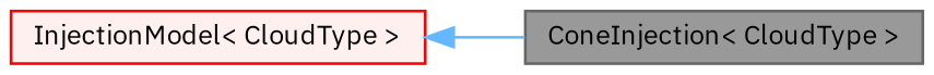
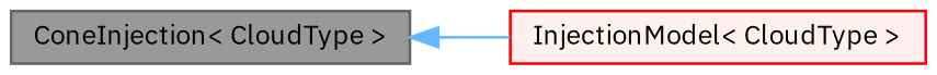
  digraph {
    rankdir=LR
    fontname="IBM Plex Sans"
    node [fontname="IBM Plex Sans" fontsize=10 shape=box style=filled]
    n1 [color=gray40 fillcolor=grey60 fontcolor=black height=0.2 label="ConeInjection\< CloudType \>" width=0.4]
    n2 [color=red fillcolor="#FFF0F0" height=0.2 label="InjectionModel\< CloudType \>" width=0.4]
-   n2 -> n1 [color=steelblue1 dir=back fontname="IBM Plex Sans" fontsize=10 labelfontname=Helvetica labelfontsize=10 style=solid]
+   n1 -> n2 [color=steelblue1 dir=back fontname="IBM Plex Sans" fontsize=10 labelfontname=Helvetica labelfontsize=10 style=solid]
  }
